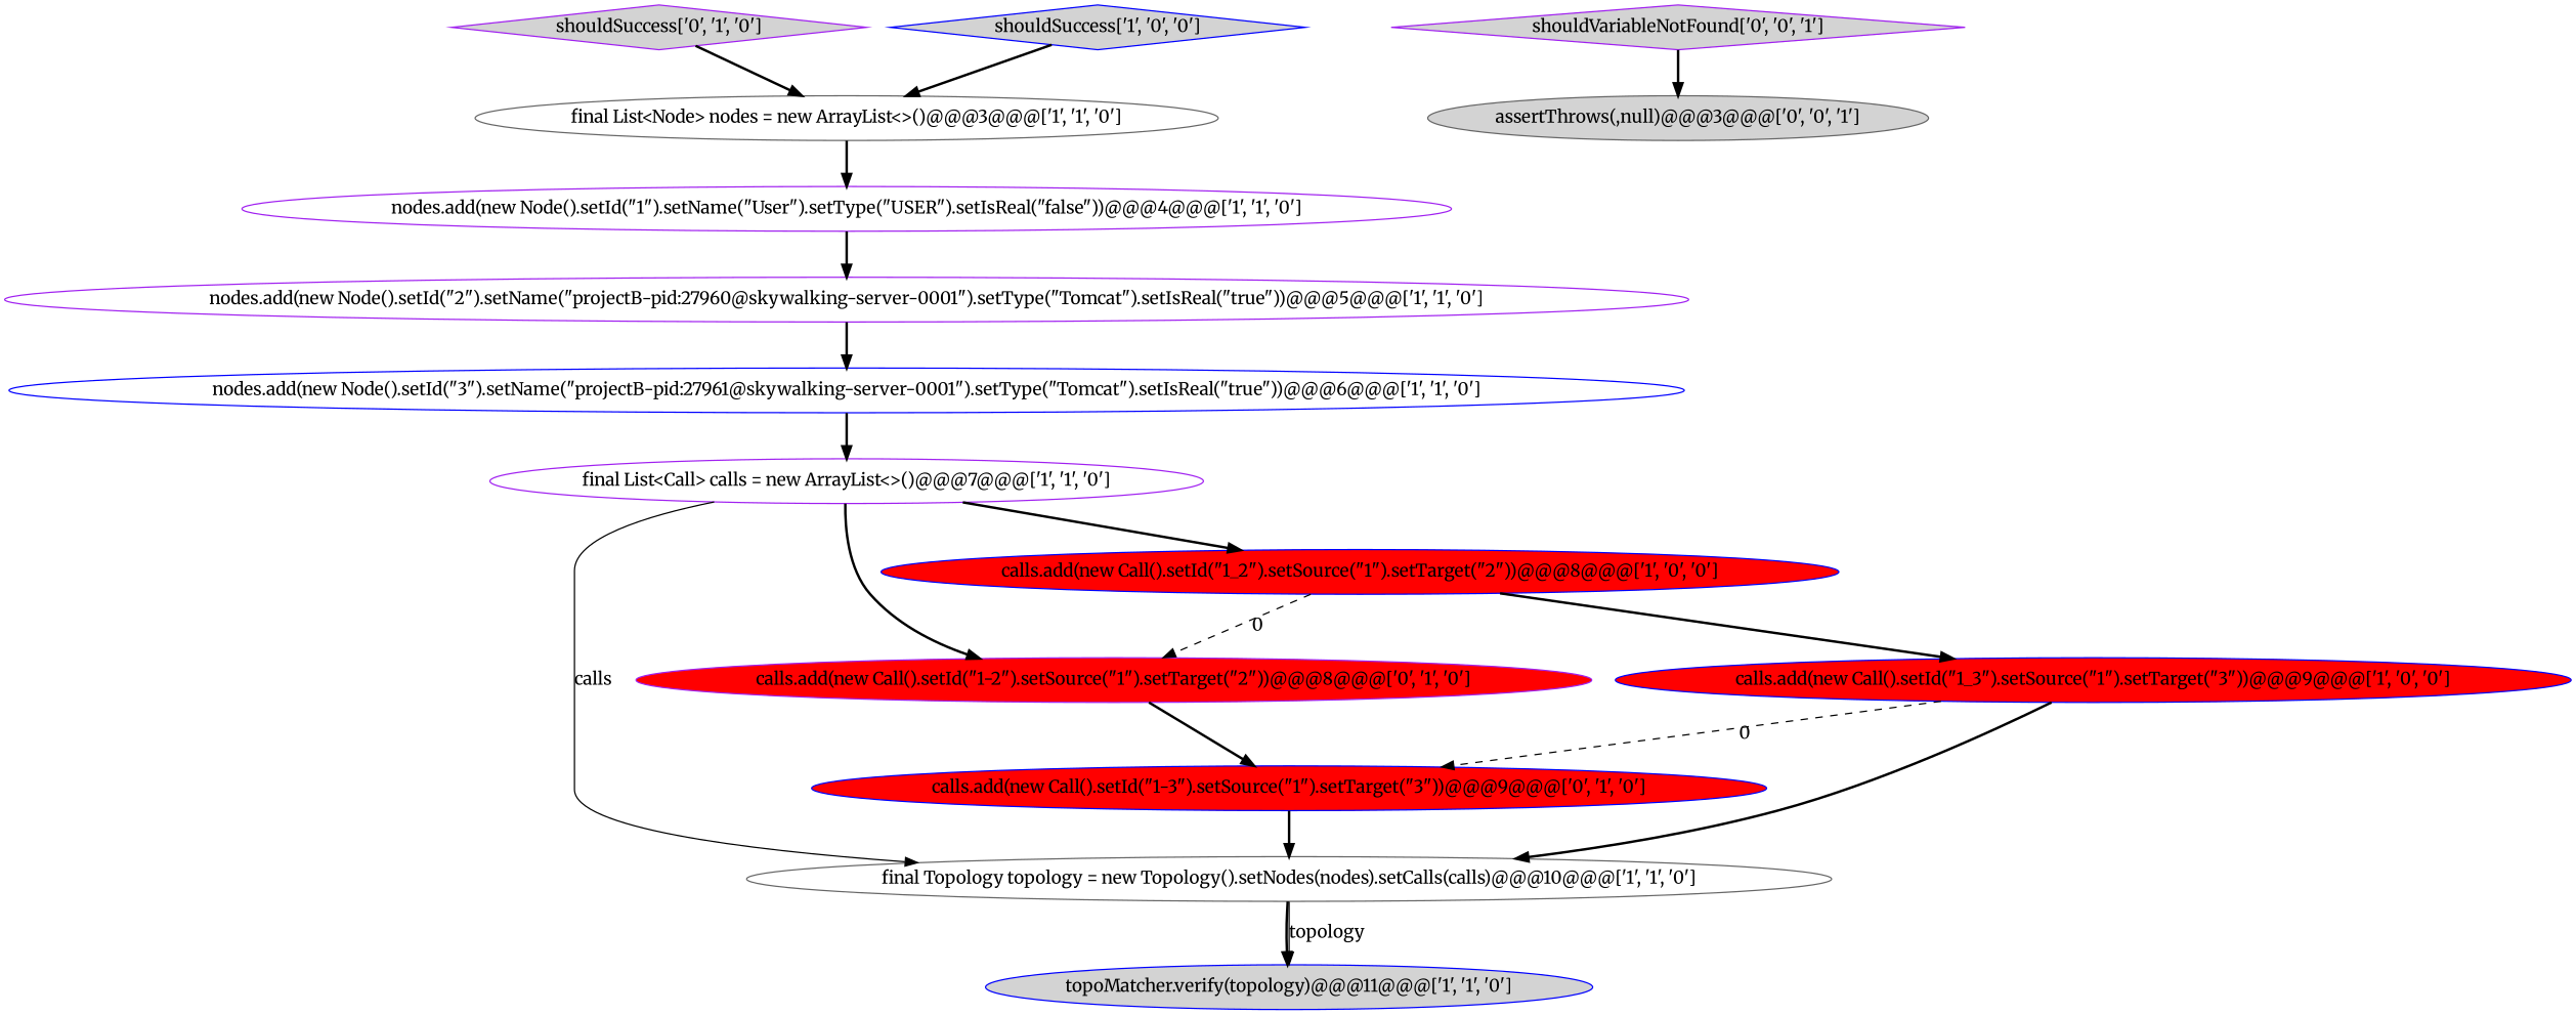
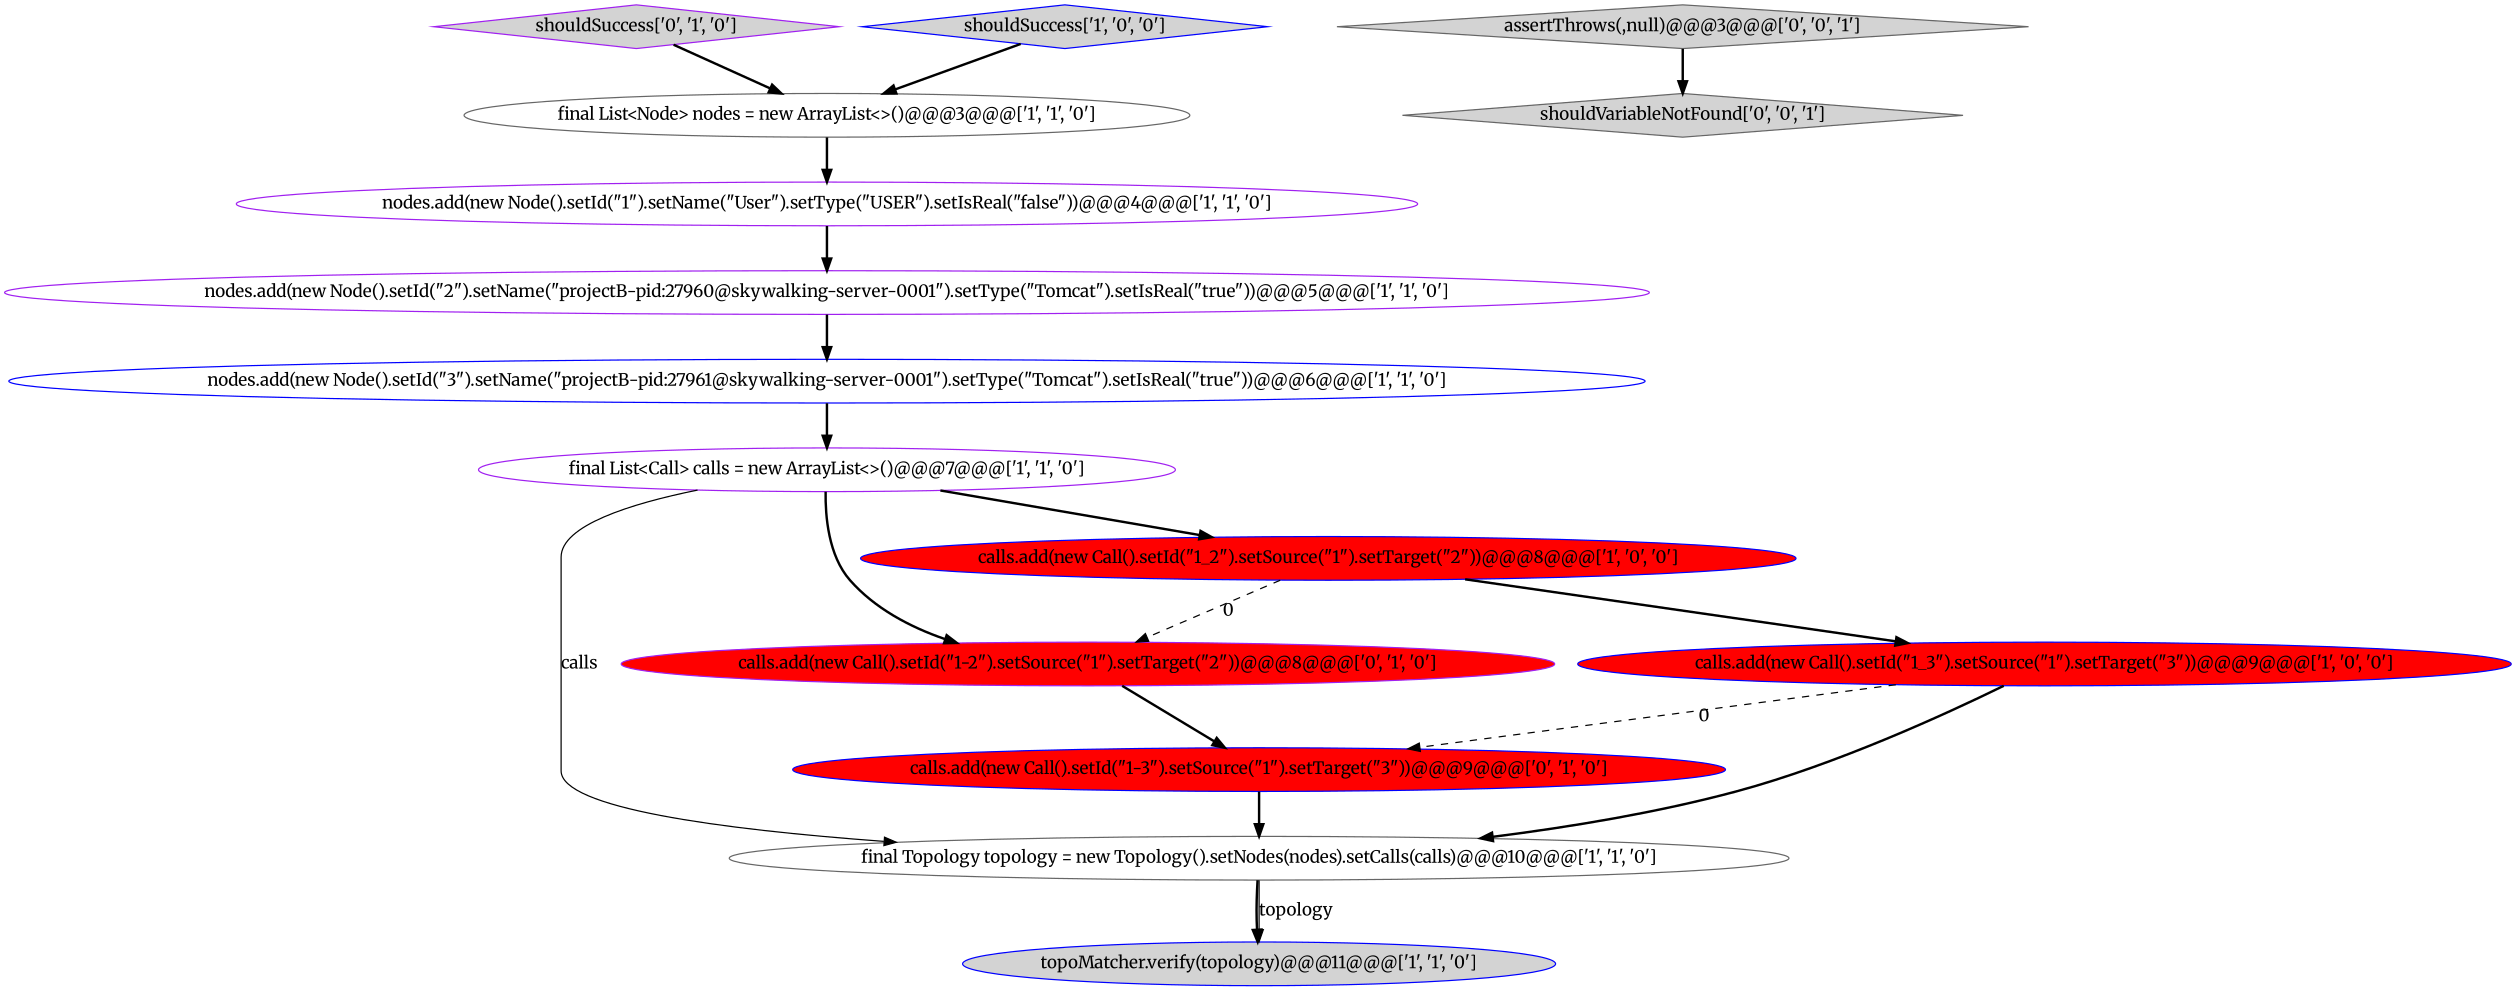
  digraph {
    fontname=Merriweather
    node [color=purple fillcolor=white fontname=Merriweather shape=ellipse style=filled]
    edge [fontname=Merriweather style=bold]
    n1 [label="nodes.add(new Node().setId(\"2\").setName(\"projectB-pid:27960@skywalking-server-0001\").setType(\"Tomcat\").setIsReal(\"true\"))@@@5@@@['1', '1', '0']"]
    n2 [color=blue label="nodes.add(new Node().setId(\"3\").setName(\"projectB-pid:27961@skywalking-server-0001\").setType(\"Tomcat\").setIsReal(\"true\"))@@@6@@@['1', '1', '0']"]
    n3 [label="final List<Call> calls = new ArrayList<>()@@@7@@@['1', '1', '0']"]
    n4 [color=gray40 label="final Topology topology = new Topology().setNodes(nodes).setCalls(calls)@@@10@@@['1', '1', '0']"]
    n5 [fillcolor=red label="calls.add(new Call().setId(\"1-2\").setSource(\"1\").setTarget(\"2\"))@@@8@@@['0', '1', '0']"]
    n6 [color=blue fillcolor=red label="calls.add(new Call().setId(\"1_2\").setSource(\"1\").setTarget(\"2\"))@@@8@@@['1', '0', '0']"]
-   n7 [fillcolor=lightgray label="shouldVariableNotFound['0', '0', '1']" shape=diamond]
-   n8 [color=gray40 fillcolor=lightgray label="assertThrows(,null)@@@3@@@['0', '0', '1']"]
+   n7 [color=gray40 fillcolor=lightgray label="shouldVariableNotFound['0', '0', '1']" shape=diamond]
+   n8 [color=gray40 fillcolor=lightgray label="assertThrows(,null)@@@3@@@['0', '0', '1']" shape=diamond]
    n9 [color=blue fillcolor=lightgray label="topoMatcher.verify(topology)@@@11@@@['1', '1', '0']"]
    n10 [fillcolor=lightgray label="shouldSuccess['0', '1', '0']" shape=diamond]
    n11 [color=gray40 label="final List<Node> nodes = new ArrayList<>()@@@3@@@['1', '1', '0']"]
    n12 [label="nodes.add(new Node().setId(\"1\").setName(\"User\").setType(\"USER\").setIsReal(\"false\"))@@@4@@@['1', '1', '0']"]
    n13 [color=blue fillcolor=red label="calls.add(new Call().setId(\"1-3\").setSource(\"1\").setTarget(\"3\"))@@@9@@@['0', '1', '0']"]
    n14 [color=blue fillcolor=red label="calls.add(new Call().setId(\"1_3\").setSource(\"1\").setTarget(\"3\"))@@@9@@@['1', '0', '0']"]
    n15 [color=blue fillcolor=lightgray label="shouldSuccess['1', '0', '0']" shape=diamond]
    n1 -> n2
    n2 -> n3
    n3 -> n4 [label=calls style=solid]
    n3 -> n5
    n3 -> n6
    n4 -> n9
    n4 -> n9 [label=topology style=solid]
    n5 -> n13
    n6 -> n5 [label=0 style=dashed]
    n6 -> n14
-   n7 -> n8
+   n8 -> n7
    n10 -> n11
    n11 -> n12
    n12 -> n1
    n13 -> n4
    n14 -> n4
    n14 -> n13 [label=0 style=dashed]
    n15 -> n11
  }
